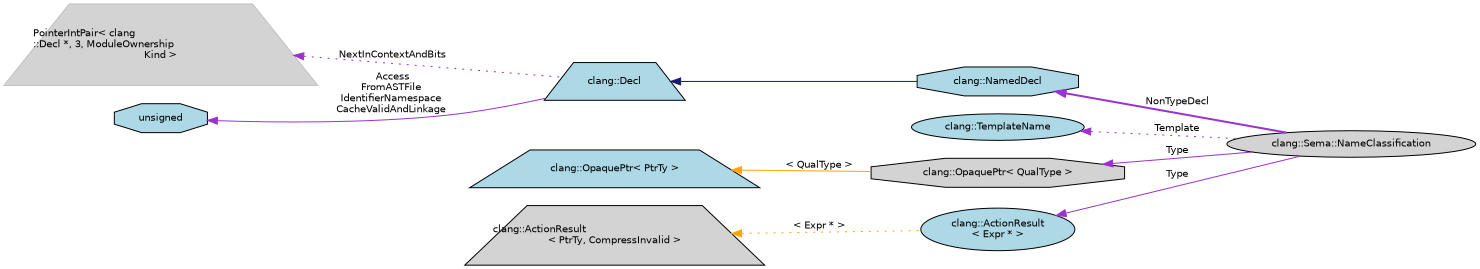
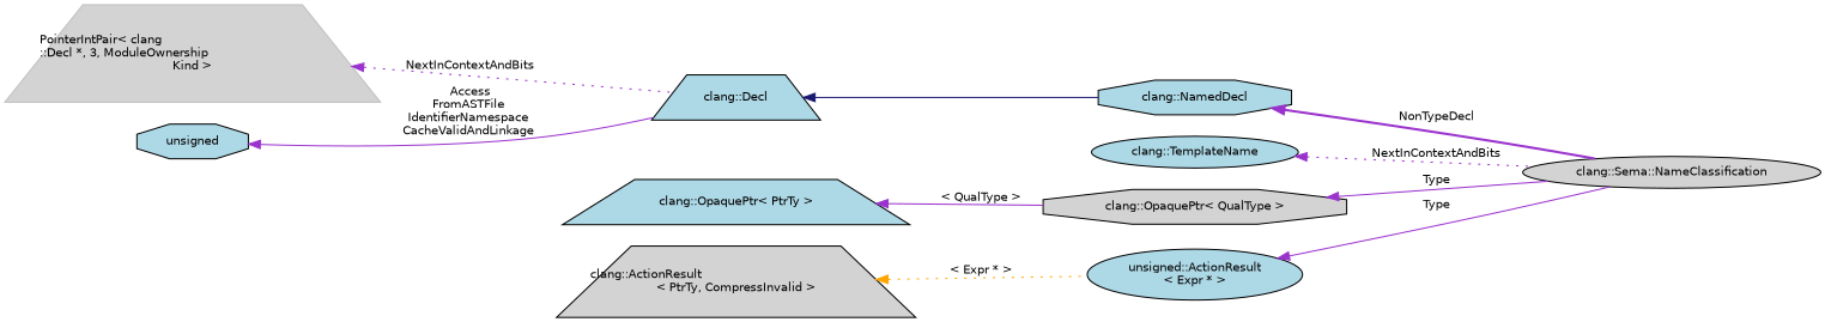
  digraph {
    rankdir=LR
    node [color=black fillcolor=lightblue fontname=Helvetica fontsize=10 shape=trapezium style=filled]
    edge [color=darkorchid3 dir=back fontname=Helvetica fontsize=10 labelfontname=Helvetica labelfontsize=10 style=solid]
    n1 [fillcolor=lightgrey fontcolor=black height=0.2 label="clang::Sema::NameClassification" shape=ellipse width=0.4]
    n2 [height=0.2 label="clang::NamedDecl" shape=octagon width=0.4]
    n3 [height=0.2 label="clang::Decl" width=0.4]
    n4 [color=grey75 fillcolor=lightgrey height=0.2 label="PointerIntPair\< clang\l::Decl *, 3, ModuleOwnership\lKind \>" width=0.4]
    n5 [height=0.2 label=unsigned shape=octagon width=0.4]
    n6 [height=0.2 label="clang::TemplateName" shape=ellipse width=0.4]
    n7 [fillcolor=lightgrey height=0.2 label="clang::OpaquePtr\< QualType \>" shape=octagon width=0.4]
    n8 [height=0.2 label="clang::OpaquePtr\< PtrTy \>" width=0.4]
-   n9 [height=0.2 label="clang::ActionResult\l\< Expr * \>" shape=ellipse width=0.4]
+   n9 [height=0.2 label="unsigned::ActionResult\l\< Expr * \>" shape=ellipse width=0.4]
    n10 [fillcolor=lightgrey height=0.2 label="clang::ActionResult\l\< PtrTy, CompressInvalid \>" width=0.4]
    n2 -> n1 [label=" NonTypeDecl" style=bold]
    n3 -> n2 [color=midnightblue]
    n4 -> n3 [label=" NextInContextAndBits" style=dotted]
    n5 -> n3 [label=" Access\nFromASTFile\nIdentifierNamespace\nCacheValidAndLinkage"]
-   n6 -> n1 [label=" Template" style=dotted]
+   n6 -> n1 [label=" NextInContextAndBits" style=dotted]
    n7 -> n1 [label=" Type"]
-   n8 -> n7 [color=orange label=" \< QualType \>"]
+   n8 -> n7 [label=" \< QualType \>"]
    n9 -> n1 [label=" Type"]
    n10 -> n9 [color=orange label=" \< Expr * \>" style=dotted]
  }
